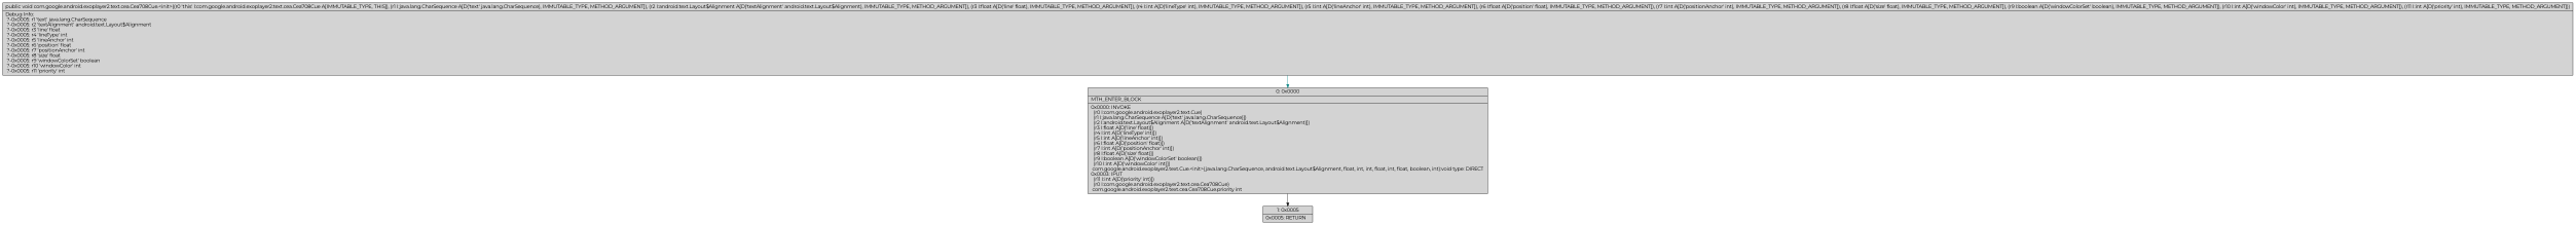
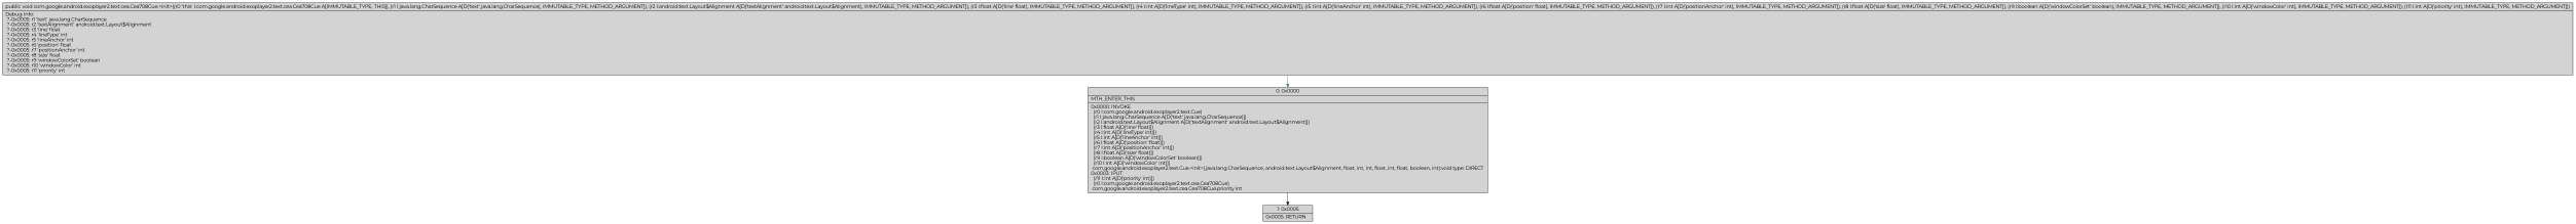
  digraph {
    fontname=Montserrat
    node [shape=record style=filled fillcolor=lightgrey fontname=Montserrat]
    edge [fontname=Montserrat]
-   n1 [label="{0\:\ 0x0000|MTH_ENTER_BLOCK\l|0x0000: INVOKE  \l  (r0 I:com.google.android.exoplayer2.text.Cue)\l  (r1 I:java.lang.CharSequence A[D('text' java.lang.CharSequence)])\l  (r2 I:android.text.Layout$Alignment A[D('textAlignment' android.text.Layout$Alignment)])\l  (r3 I:float A[D('line' float)])\l  (r4 I:int A[D('lineType' int)])\l  (r5 I:int A[D('lineAnchor' int)])\l  (r6 I:float A[D('position' float)])\l  (r7 I:int A[D('positionAnchor' int)])\l  (r8 I:float A[D('size' float)])\l  (r9 I:boolean A[D('windowColorSet' boolean)])\l  (r10 I:int A[D('windowColor' int)])\l com.google.android.exoplayer2.text.Cue.\<init\>(java.lang.CharSequence, android.text.Layout$Alignment, float, int, int, float, int, float, boolean, int):void type: DIRECT \l0x0003: IPUT  \l  (r11 I:int A[D('priority' int)])\l  (r0 I:com.google.android.exoplayer2.text.cea.Cea708Cue)\l com.google.android.exoplayer2.text.cea.Cea708Cue.priority int \l}"]
+   n1 [label="{0\:\ 0x0000|MTH_ENTER_THIS\l|0x0000: INVOKE  \l  (r0 I:com.google.android.exoplayer2.text.Cue)\l  (r1 I:java.lang.CharSequence A[D('text' java.lang.CharSequence)])\l  (r2 I:android.text.Layout$Alignment A[D('textAlignment' android.text.Layout$Alignment)])\l  (r3 I:float A[D('line' float)])\l  (r4 I:int A[D('lineType' int)])\l  (r5 I:int A[D('lineAnchor' int)])\l  (r6 I:float A[D('position' float)])\l  (r7 I:int A[D('positionAnchor' int)])\l  (r8 I:float A[D('size' float)])\l  (r9 I:boolean A[D('windowColorSet' boolean)])\l  (r10 I:int A[D('windowColor' int)])\l com.google.android.exoplayer2.text.Cue.\<init\>(java.lang.CharSequence, android.text.Layout$Alignment, float, int, int, float, int, float, boolean, int):void type: DIRECT \l0x0003: IPUT  \l  (r11 I:int A[D('priority' int)])\l  (r0 I:com.google.android.exoplayer2.text.cea.Cea708Cue)\l com.google.android.exoplayer2.text.cea.Cea708Cue.priority int \l}"]
    n2 [label="{1\:\ 0x0005|0x0005: RETURN   \l}"]
    n3 [label="{public void com.google.android.exoplayer2.text.cea.Cea708Cue.\<init\>((r0 'this' I:com.google.android.exoplayer2.text.cea.Cea708Cue A[IMMUTABLE_TYPE, THIS]), (r1 I:java.lang.CharSequence A[D('text' java.lang.CharSequence), IMMUTABLE_TYPE, METHOD_ARGUMENT]), (r2 I:android.text.Layout$Alignment A[D('textAlignment' android.text.Layout$Alignment), IMMUTABLE_TYPE, METHOD_ARGUMENT]), (r3 I:float A[D('line' float), IMMUTABLE_TYPE, METHOD_ARGUMENT]), (r4 I:int A[D('lineType' int), IMMUTABLE_TYPE, METHOD_ARGUMENT]), (r5 I:int A[D('lineAnchor' int), IMMUTABLE_TYPE, METHOD_ARGUMENT]), (r6 I:float A[D('position' float), IMMUTABLE_TYPE, METHOD_ARGUMENT]), (r7 I:int A[D('positionAnchor' int), IMMUTABLE_TYPE, METHOD_ARGUMENT]), (r8 I:float A[D('size' float), IMMUTABLE_TYPE, METHOD_ARGUMENT]), (r9 I:boolean A[D('windowColorSet' boolean), IMMUTABLE_TYPE, METHOD_ARGUMENT]), (r10 I:int A[D('windowColor' int), IMMUTABLE_TYPE, METHOD_ARGUMENT]), (r11 I:int A[D('priority' int), IMMUTABLE_TYPE, METHOD_ARGUMENT]))  | Debug Info:\l  ?\-0x0005: r1 'text' java.lang.CharSequence\l  ?\-0x0005: r2 'textAlignment' android.text.Layout$Alignment\l  ?\-0x0005: r3 'line' float\l  ?\-0x0005: r4 'lineType' int\l  ?\-0x0005: r5 'lineAnchor' int\l  ?\-0x0005: r6 'position' float\l  ?\-0x0005: r7 'positionAnchor' int\l  ?\-0x0005: r8 'size' float\l  ?\-0x0005: r9 'windowColorSet' boolean\l  ?\-0x0005: r10 'windowColor' int\l  ?\-0x0005: r11 'priority' int\l}"]
    n1 -> n2 [color=black]
    n3 -> n1 [color=teal]
  }
